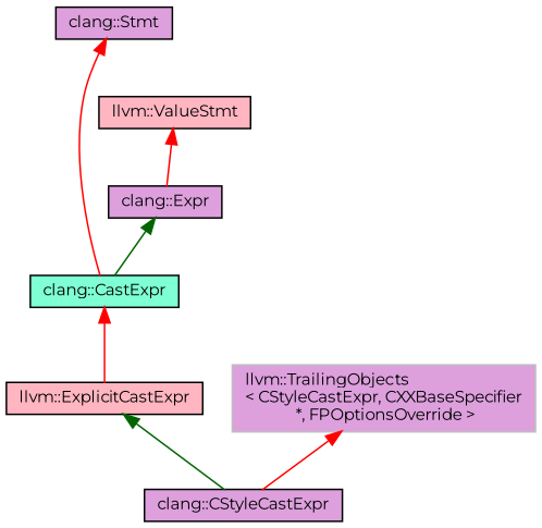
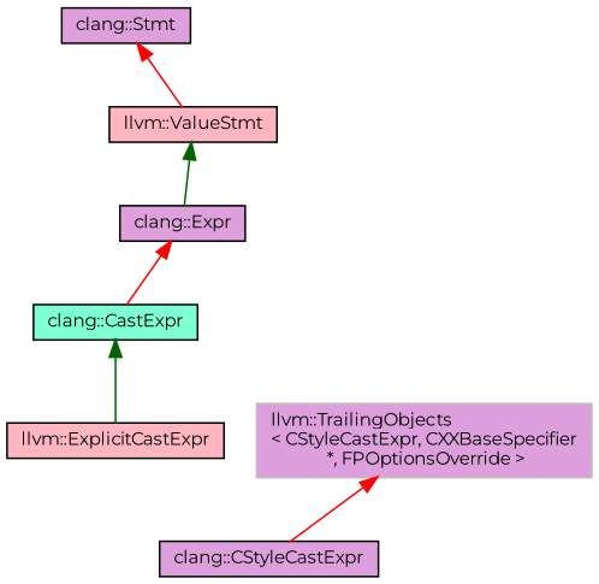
  digraph {
    fontname=Montserrat
    rankdir=TB
    node [color=black fillcolor=plum fontname=Montserrat fontsize=10 shape=record style=filled]
    edge [color=darkgreen dir=back fontname=Montserrat fontsize=10 labelfontname=Helvetica labelfontsize=10 style=solid]
    n1 [fontcolor=black height=0.2 label="clang::CStyleCastExpr" width=0.4]
    n2 [fillcolor=lightpink height=0.2 label="llvm::ExplicitCastExpr" width=0.4]
    n3 [fillcolor=aquamarine height=0.2 label="clang::CastExpr" width=0.4]
    n4 [height=0.2 label="clang::Expr" width=0.4]
    n5 [fillcolor=lightpink height=0.2 label="llvm::ValueStmt" width=0.4]
    n6 [height=0.2 label="clang::Stmt" width=0.4]
    n7 [color=grey75 height=0.2 label="llvm::TrailingObjects\l\< CStyleCastExpr, CXXBaseSpecifier\l *, FPOptionsOverride \>" width=0.4]
-   n2 -> n1
-   n3 -> n2 [color=red]
-   n4 -> n3
-   n5 -> n4 [color=red]
-   n6 -> n3 [color=red]
+   n3 -> n2
+   n4 -> n3 [color=red]
+   n5 -> n4
+   n6 -> n5 [color=red]
    n7 -> n1 [color=red]
  }
